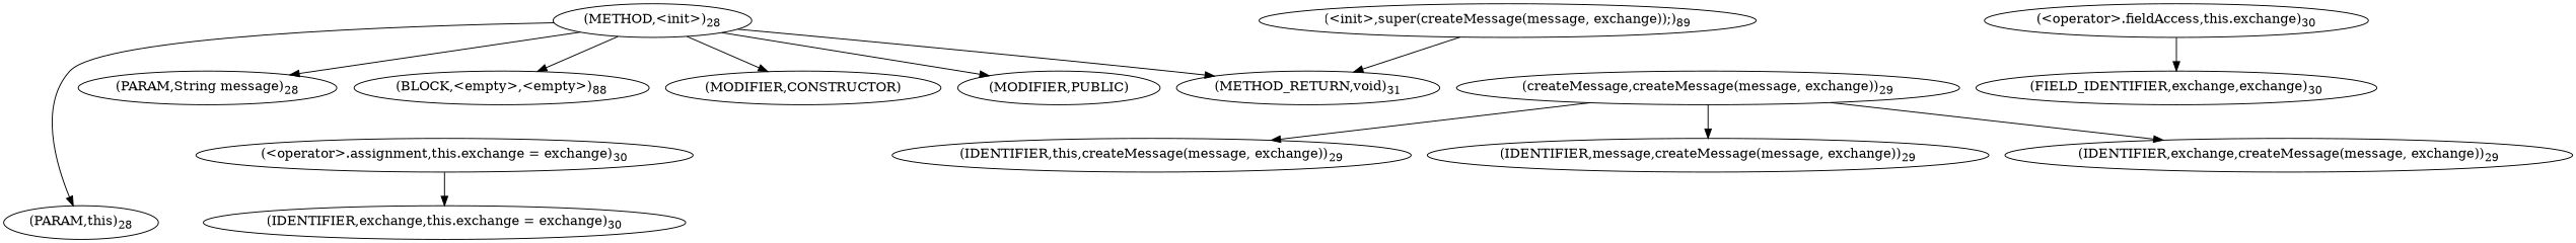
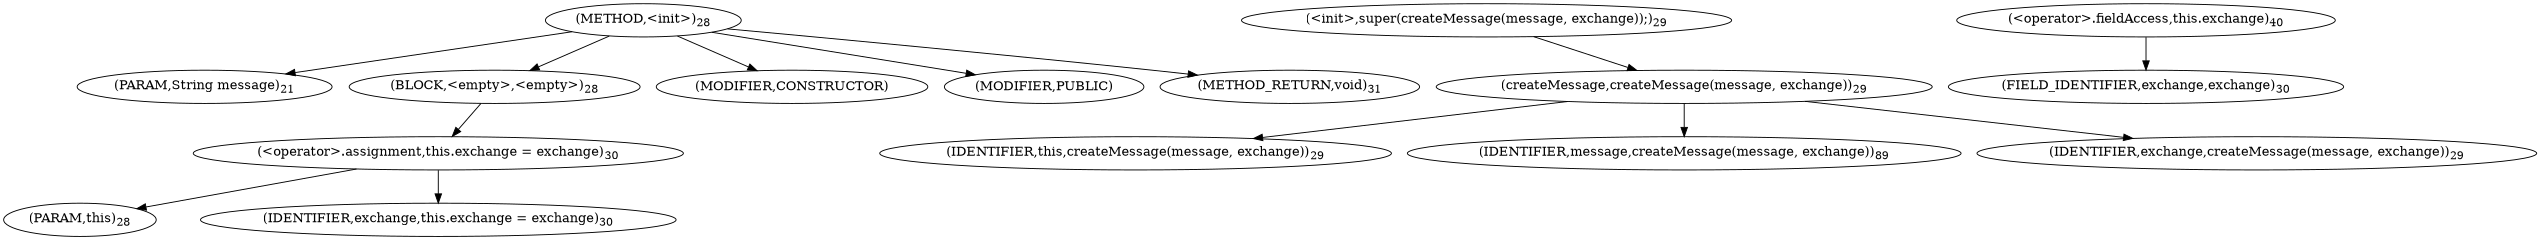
  digraph {
    n1 [label=<(METHOD,&lt;init&gt;)<SUB>28</SUB>>]
    n2 [label=<(PARAM,this)<SUB>28</SUB>>]
-   n3 [label=<(PARAM,String message)<SUB>28</SUB>>]
-   n4 [label=<(BLOCK,&lt;empty&gt;,&lt;empty&gt;)<SUB>88</SUB>>]
+   n3 [label=<(PARAM,String message)<SUB>21</SUB>>]
+   n4 [label=<(BLOCK,&lt;empty&gt;,&lt;empty&gt;)<SUB>28</SUB>>]
    n5 [label=<(MODIFIER,CONSTRUCTOR)>]
    n6 [label=<(MODIFIER,PUBLIC)>]
    n7 [label=<(METHOD_RETURN,void)<SUB>31</SUB>>]
    n8 [label=<(&lt;operator&gt;.assignment,this.exchange = exchange)<SUB>30</SUB>>]
-   n9 [label=<(&lt;init&gt;,super(createMessage(message, exchange));)<SUB>89</SUB>>]
+   n9 [label=<(&lt;init&gt;,super(createMessage(message, exchange));)<SUB>29</SUB>>]
    n10 [label=<(createMessage,createMessage(message, exchange))<SUB>29</SUB>>]
    n11 [label=<(IDENTIFIER,exchange,this.exchange = exchange)<SUB>30</SUB>>]
    n12 [label=<(IDENTIFIER,this,createMessage(message, exchange))<SUB>29</SUB>>]
-   n13 [label=<(IDENTIFIER,message,createMessage(message, exchange))<SUB>29</SUB>>]
+   n13 [label=<(IDENTIFIER,message,createMessage(message, exchange))<SUB>89</SUB>>]
    n14 [label=<(IDENTIFIER,exchange,createMessage(message, exchange))<SUB>29</SUB>>]
-   n15 [label=<(&lt;operator&gt;.fieldAccess,this.exchange)<SUB>30</SUB>>]
+   n15 [label=<(&lt;operator&gt;.fieldAccess,this.exchange)<SUB>40</SUB>>]
    n16 [label=<(FIELD_IDENTIFIER,exchange,exchange)<SUB>30</SUB>>]
-   n1 -> n2
+   n8 -> n2
    n1 -> n3
    n1 -> n4
    n1 -> n5
    n1 -> n6
    n1 -> n7
+   n4 -> n8
    n8 -> n11
-   n9 -> n7
+   n9 -> n10
    n10 -> n12
    n10 -> n13
    n10 -> n14
    n15 -> n16
  }
